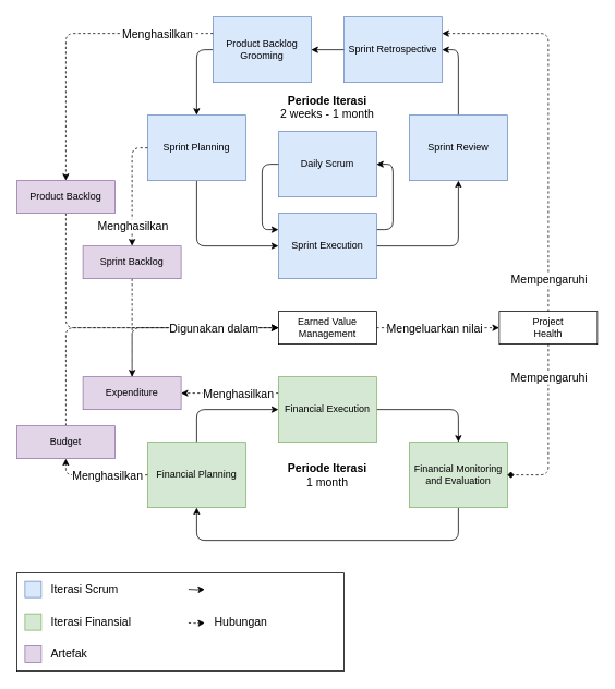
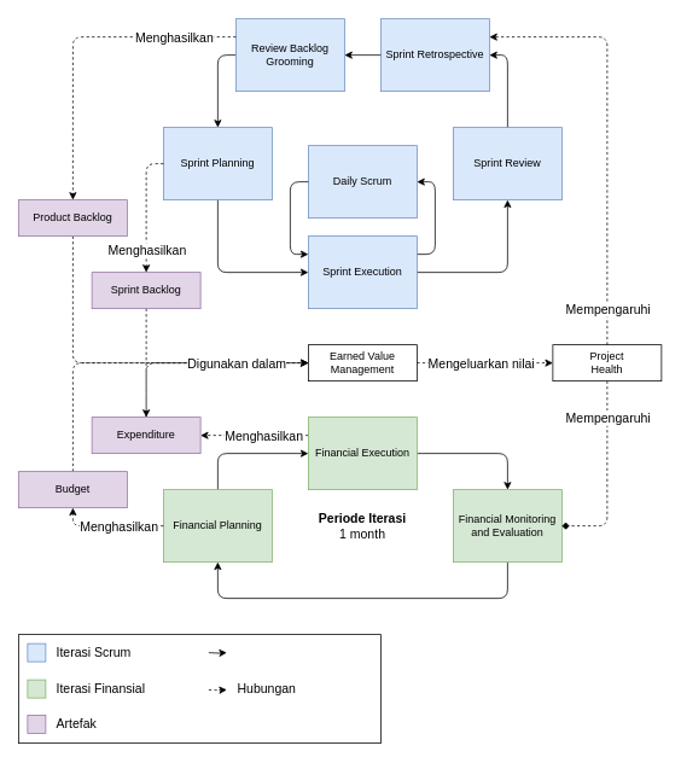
  <mxCell id="0" />
  <mxCell id="1" parent="0" />
  <mxCell id="2" style="html=1;entryX=0.5;entryY=0;entryDx=0;entryDy=0;edgeStyle=orthogonalEdgeStyle;exitX=0;exitY=0.5;exitDx=0;exitDy=0;" parent="1" source="3" target="5" edge="1"><mxGeometry relative="1" as="geometry" /></mxCell>
- <mxCell id="3" value="Product Backlog Grooming" style="rounded=0;whiteSpace=wrap;html=1;fillColor=#dae8fc;strokeColor=#6c8ebf;" parent="1" vertex="1"><mxGeometry x="260" y="20" width="120" height="80" as="geometry" /></mxCell>
+ <mxCell id="3" value="Review Backlog Grooming" style="rounded=0;whiteSpace=wrap;html=1;fillColor=#dae8fc;strokeColor=#6c8ebf;" parent="1" vertex="1"><mxGeometry x="260" y="20" width="120" height="80" as="geometry" /></mxCell>
  <mxCell id="4" style="edgeStyle=orthogonalEdgeStyle;html=1;entryX=0;entryY=0.5;entryDx=0;entryDy=0;exitX=0.5;exitY=1;exitDx=0;exitDy=0;" parent="1" source="5" target="8" edge="1"><mxGeometry relative="1" as="geometry" /></mxCell>
  <mxCell id="5" value="Sprint Planning" style="rounded=0;whiteSpace=wrap;html=1;fillColor=#dae8fc;strokeColor=#6c8ebf;" parent="1" vertex="1"><mxGeometry x="180" y="140" width="120" height="80" as="geometry" /></mxCell>
  <mxCell id="6" style="edgeStyle=orthogonalEdgeStyle;html=1;" parent="1" source="8" target="11" edge="1"><mxGeometry relative="1" as="geometry" /></mxCell>
  <mxCell id="7" style="edgeStyle=orthogonalEdgeStyle;html=1;entryX=1;entryY=0.5;entryDx=0;entryDy=0;exitX=1;exitY=0.25;exitDx=0;exitDy=0;" parent="1" source="8" target="9" edge="1"><mxGeometry relative="1" as="geometry"><Array as="points"><mxPoint x="480" y="280" /><mxPoint x="480" y="200" /></Array></mxGeometry></mxCell>
  <mxCell id="8" value="Sprint Execution" style="rounded=0;whiteSpace=wrap;html=1;fillColor=#dae8fc;strokeColor=#6c8ebf;" parent="1" vertex="1"><mxGeometry x="340" y="260" width="120" height="80" as="geometry" /></mxCell>
  <mxCell id="9" value="Daily Scrum" style="rounded=0;whiteSpace=wrap;html=1;fillColor=#dae8fc;strokeColor=#6c8ebf;" parent="1" vertex="1"><mxGeometry x="340" y="160" width="120" height="80" as="geometry" /></mxCell>
  <mxCell id="10" style="edgeStyle=orthogonalEdgeStyle;html=1;entryX=1;entryY=0.5;entryDx=0;entryDy=0;" parent="1" source="11" target="12" edge="1"><mxGeometry relative="1" as="geometry" /></mxCell>
  <mxCell id="11" value="Sprint Review" style="rounded=0;whiteSpace=wrap;html=1;fillColor=#dae8fc;strokeColor=#6c8ebf;" parent="1" vertex="1"><mxGeometry x="500" y="140" width="120" height="80" as="geometry" /></mxCell>
  <mxCell id="12" value="Sprint Retrospective" style="rounded=0;whiteSpace=wrap;html=1;fillColor=#dae8fc;strokeColor=#6c8ebf;" parent="1" vertex="1"><mxGeometry x="420" y="20" width="120" height="80" as="geometry" /></mxCell>
  <mxCell id="13" style="edgeStyle=orthogonalEdgeStyle;html=1;entryX=0;entryY=0.25;entryDx=0;entryDy=0;exitX=0;exitY=0.5;exitDx=0;exitDy=0;" parent="1" source="9" target="8" edge="1"><mxGeometry relative="1" as="geometry"><mxPoint x="470" y="10" as="sourcePoint" /><mxPoint x="470" y="-90" as="targetPoint" /><Array as="points"><mxPoint x="320" y="200" /><mxPoint x="320" y="280" /></Array></mxGeometry></mxCell>
  <mxCell id="14" style="edgeStyle=orthogonalEdgeStyle;html=1;entryX=1;entryY=0.5;entryDx=0;entryDy=0;exitX=0;exitY=0.5;exitDx=0;exitDy=0;" parent="1" source="12" target="3" edge="1"><mxGeometry relative="1" as="geometry"><mxPoint x="410" y="40" as="sourcePoint" /><mxPoint x="400" y="30" as="targetPoint" /><Array as="points" /></mxGeometry></mxCell>
  <mxCell id="15" style="edgeStyle=orthogonalEdgeStyle;html=1;entryX=0;entryY=0.5;entryDx=0;entryDy=0;exitX=0.5;exitY=1;exitDx=0;exitDy=0;dashed=1;" parent="1" source="16" target="34" edge="1"><mxGeometry relative="1" as="geometry" /></mxCell>
  <mxCell id="16" value="Product Backlog&lt;span style=&quot;color: rgba(0, 0, 0, 0); font-family: monospace; font-size: 0px; text-align: start;&quot;&gt;%3CmxGraphModel%3E%3Croot%3E%3CmxCell%20id%3D%220%22%2F%3E%3CmxCell%20id%3D%221%22%20parent%3D%220%22%2F%3E%3CmxCell%20id%3D%222%22%20value%3D%22Sprint%20Execution%22%20style%3D%22rounded%3D0%3BwhiteSpace%3Dwrap%3Bhtml%3D1%3B%22%20vertex%3D%221%22%20parent%3D%221%22%3E%3CmxGeometry%20x%3D%22240%22%20y%3D%22280%22%20width%3D%22120%22%20height%3D%2280%22%20as%3D%22geometry%22%2F%3E%3C%2FmxCell%3E%3C%2Froot%3E%3C%2FmxGraphModel%3E&lt;/span&gt;" style="rounded=0;whiteSpace=wrap;html=1;fillColor=#e1d5e7;strokeColor=#9673a6;" parent="1" vertex="1"><mxGeometry x="20" y="220" width="120" height="40" as="geometry" /></mxCell>
  <mxCell id="17" style="edgeStyle=orthogonalEdgeStyle;html=1;exitX=0.5;exitY=1;exitDx=0;exitDy=0;dashed=1;" parent="1" source="18" target="30" edge="1"><mxGeometry relative="1" as="geometry" /></mxCell>
  <mxCell id="18" value="Sprint Backlog" style="rounded=0;whiteSpace=wrap;html=1;fillColor=#e1d5e7;strokeColor=#9673a6;" parent="1" vertex="1"><mxGeometry x="101" y="300" width="120" height="40" as="geometry" /></mxCell>
  <mxCell id="19" style="edgeStyle=orthogonalEdgeStyle;html=1;entryX=0.5;entryY=0;entryDx=0;entryDy=0;exitX=1;exitY=0.5;exitDx=0;exitDy=0;" parent="1" source="22" target="24" edge="1"><mxGeometry relative="1" as="geometry"><Array as="points"><mxPoint x="560" y="500" /></Array></mxGeometry></mxCell>
  <mxCell id="20" style="edgeStyle=orthogonalEdgeStyle;html=1;entryX=1;entryY=0.5;entryDx=0;entryDy=0;exitX=0;exitY=0.25;exitDx=0;exitDy=0;dashed=1;" parent="1" source="22" target="30" edge="1"><mxGeometry relative="1" as="geometry" /></mxCell>
  <mxCell id="21" value="Menghasilkan" style="edgeLabel;html=1;align=center;verticalAlign=middle;resizable=0;points=[];fontSize=14;" parent="20" vertex="1" connectable="0"><mxGeometry x="0.171" relative="1" as="geometry"><mxPoint x="20" as="offset" /></mxGeometry></mxCell>
  <mxCell id="22" value="Financial Execution" style="rounded=0;whiteSpace=wrap;html=1;fillColor=#d5e8d4;strokeColor=#82b366;" parent="1" vertex="1"><mxGeometry x="340" y="460" width="120" height="80" as="geometry" /></mxCell>
  <mxCell id="23" style="edgeStyle=orthogonalEdgeStyle;html=1;entryX=0.5;entryY=1;entryDx=0;entryDy=0;fontSize=14;exitX=0.5;exitY=1;exitDx=0;exitDy=0;" parent="1" source="24" target="31" edge="1"><mxGeometry relative="1" as="geometry"><Array as="points"><mxPoint x="560" y="660" /><mxPoint x="240" y="660" /></Array></mxGeometry></mxCell>
  <mxCell id="24" value="Financial Monitoring&lt;br&gt;and Evaluation" style="rounded=0;whiteSpace=wrap;html=1;fillColor=#d5e8d4;strokeColor=#82b366;" parent="1" vertex="1"><mxGeometry x="500" y="540" width="120" height="80" as="geometry" /></mxCell>
  <mxCell id="25" style="edgeStyle=orthogonalEdgeStyle;html=1;entryX=0;entryY=0.5;entryDx=0;entryDy=0;exitX=0.5;exitY=0;exitDx=0;exitDy=0;startArrow=none;" parent="1" source="31" target="22" edge="1"><mxGeometry relative="1" as="geometry"><Array as="points" /></mxGeometry></mxCell>
  <mxCell id="26" style="edgeStyle=orthogonalEdgeStyle;html=1;entryX=0;entryY=0.5;entryDx=0;entryDy=0;exitX=0.5;exitY=0;exitDx=0;exitDy=0;dashed=1;" parent="1" source="27" target="34" edge="1"><mxGeometry relative="1" as="geometry" /></mxCell>
  <mxCell id="27" value="Budget" style="rounded=0;whiteSpace=wrap;html=1;fillColor=#e1d5e7;strokeColor=#9673a6;" parent="1" vertex="1"><mxGeometry x="20" y="520" width="120" height="40" as="geometry" /></mxCell>
  <mxCell id="28" style="edgeStyle=orthogonalEdgeStyle;html=1;entryX=0;entryY=0.5;entryDx=0;entryDy=0;exitX=0.5;exitY=0;exitDx=0;exitDy=0;dashed=1;" parent="1" source="30" target="34" edge="1"><mxGeometry relative="1" as="geometry" /></mxCell>
  <mxCell id="29" value="Digunakan dalam" style="edgeLabel;html=1;align=center;verticalAlign=middle;resizable=0;points=[];fontSize=14;" parent="28" vertex="1" connectable="0"><mxGeometry x="0.433" relative="1" as="geometry"><mxPoint x="-12" as="offset" /></mxGeometry></mxCell>
  <mxCell id="30" value="Expenditure" style="rounded=0;whiteSpace=wrap;html=1;fillColor=#e1d5e7;strokeColor=#9673a6;" parent="1" vertex="1"><mxGeometry x="101" y="460" width="120" height="40" as="geometry" /></mxCell>
  <mxCell id="31" value="Financial Planning" style="rounded=0;whiteSpace=wrap;html=1;fillColor=#d5e8d4;strokeColor=#82b366;" parent="1" vertex="1"><mxGeometry x="180" y="540" width="120" height="80" as="geometry" /></mxCell>
  <mxCell id="32" style="edgeStyle=orthogonalEdgeStyle;html=1;entryX=0;entryY=0.5;entryDx=0;entryDy=0;dashed=1;" parent="1" source="34" target="35" edge="1"><mxGeometry relative="1" as="geometry" /></mxCell>
  <mxCell id="33" value="Mengeluarkan nilai" style="edgeLabel;html=1;align=center;verticalAlign=middle;resizable=0;points=[];fontSize=14;" parent="32" vertex="1" connectable="0"><mxGeometry x="-0.662" y="2" relative="1" as="geometry"><mxPoint x="45" y="2" as="offset" /></mxGeometry></mxCell>
  <mxCell id="34" value="Earned Value Management" style="rounded=0;whiteSpace=wrap;html=1;" parent="1" vertex="1"><mxGeometry x="340" y="380" width="120" height="40" as="geometry" /></mxCell>
  <mxCell id="35" value="Project&lt;br&gt;Health" style="rounded=0;whiteSpace=wrap;html=1;" parent="1" vertex="1"><mxGeometry x="610" y="380" width="120" height="40" as="geometry" /></mxCell>
  <mxCell id="36" style="edgeStyle=orthogonalEdgeStyle;html=1;entryX=0.5;entryY=1;entryDx=0;entryDy=0;exitX=0;exitY=0.5;exitDx=0;exitDy=0;dashed=1;" parent="1" source="31" target="27" edge="1"><mxGeometry relative="1" as="geometry"><mxPoint x="350" y="490" as="sourcePoint" /><mxPoint x="231" y="490" as="targetPoint" /></mxGeometry></mxCell>
  <mxCell id="37" value="Menghasilkan" style="edgeLabel;html=1;align=center;verticalAlign=middle;resizable=0;points=[];fontSize=14;" parent="36" vertex="1" connectable="0"><mxGeometry x="-0.441" y="-1" relative="1" as="geometry"><mxPoint x="-16" y="1" as="offset" /></mxGeometry></mxCell>
  <mxCell id="38" style="edgeStyle=orthogonalEdgeStyle;html=1;entryX=0.5;entryY=0;entryDx=0;entryDy=0;exitX=0;exitY=0.5;exitDx=0;exitDy=0;dashed=1;" parent="1" source="5" target="18" edge="1"><mxGeometry relative="1" as="geometry"><mxPoint x="350" y="490" as="sourcePoint" /><mxPoint x="231" y="490" as="targetPoint" /></mxGeometry></mxCell>
  <mxCell id="39" value="Menghasilkan" style="edgeLabel;html=1;align=center;verticalAlign=middle;resizable=0;points=[];fontSize=14;" parent="38" vertex="1" connectable="0"><mxGeometry x="-0.006" y="2" relative="1" as="geometry"><mxPoint x="-2" y="45" as="offset" /></mxGeometry></mxCell>
  <mxCell id="40" style="edgeStyle=orthogonalEdgeStyle;html=1;entryX=0.5;entryY=0;entryDx=0;entryDy=0;exitX=0;exitY=0.25;exitDx=0;exitDy=0;dashed=1;" parent="1" source="3" target="16" edge="1"><mxGeometry relative="1" as="geometry"><mxPoint x="190" y="190" as="sourcePoint" /><mxPoint x="171" y="310" as="targetPoint" /></mxGeometry></mxCell>
  <mxCell id="41" value="Menghasilkan" style="edgeLabel;html=1;align=center;verticalAlign=middle;resizable=0;points=[];fontSize=14;" parent="40" vertex="1" connectable="0"><mxGeometry x="-0.692" relative="1" as="geometry"><mxPoint x="-14" as="offset" /></mxGeometry></mxCell>
  <mxCell id="42" style="edgeStyle=orthogonalEdgeStyle;html=1;entryX=1;entryY=0.5;entryDx=0;entryDy=0;dashed=1;exitX=0.5;exitY=1;exitDx=0;exitDy=0;endArrow=diamond;" parent="1" source="35" target="24" edge="1"><mxGeometry relative="1" as="geometry"><mxPoint x="760" y="520" as="sourcePoint" /><mxPoint x="231" y="490" as="targetPoint" /></mxGeometry></mxCell>
  <mxCell id="43" value="Mempengaruhi" style="edgeLabel;html=1;align=center;verticalAlign=middle;resizable=0;points=[];fontSize=14;" parent="42" vertex="1" connectable="0"><mxGeometry x="-0.753" y="1" relative="1" as="geometry"><mxPoint x="-1" y="14" as="offset" /></mxGeometry></mxCell>
  <mxCell id="44" style="edgeStyle=orthogonalEdgeStyle;html=1;dashed=1;exitX=0.5;exitY=0;exitDx=0;exitDy=0;entryX=1;entryY=0.25;entryDx=0;entryDy=0;" parent="1" source="35" target="12" edge="1"><mxGeometry relative="1" as="geometry"><mxPoint x="690" y="430" as="sourcePoint" /><mxPoint x="710" y="230" as="targetPoint" /></mxGeometry></mxCell>
  <mxCell id="45" value="Mempengaruhi" style="edgeLabel;html=1;align=center;verticalAlign=middle;resizable=0;points=[];fontSize=14;" parent="44" vertex="1" connectable="0"><mxGeometry x="-0.573" relative="1" as="geometry"><mxPoint y="60" as="offset" /></mxGeometry></mxCell>
- <mxCell id="46" value="&lt;font style=&quot;font-size: 14px;&quot;&gt;&lt;b&gt;Periode Iterasi&lt;/b&gt;&lt;br&gt;2 weeks - 1 month&lt;/font&gt;" style="text;html=1;strokeColor=none;fillColor=none;align=center;verticalAlign=middle;whiteSpace=wrap;rounded=0;" parent="1" vertex="1"><mxGeometry x="340" y="115" width="120" height="30" as="geometry" /></mxCell>
  <mxCell id="47" value="&lt;font style=&quot;font-size: 14px;&quot;&gt;&lt;b&gt;Periode Iterasi&lt;/b&gt;&lt;br&gt;1 month&lt;/font&gt;" style="text;html=1;strokeColor=none;fillColor=none;align=center;verticalAlign=middle;whiteSpace=wrap;rounded=0;" parent="1" vertex="1"><mxGeometry x="340" y="565" width="120" height="30" as="geometry" /></mxCell>
  <mxCell id="48" value="" style="group" parent="1" vertex="1" connectable="0"><mxGeometry x="20" y="700" width="400" height="120" as="geometry" /></mxCell>
  <mxCell id="49" value="" style="rounded=0;whiteSpace=wrap;html=1;fontSize=14;fillColor=none;" parent="48" vertex="1"><mxGeometry width="400" height="120" as="geometry" /></mxCell>
  <mxCell id="50" value="" style="group" parent="48" vertex="1" connectable="0"><mxGeometry x="10" y="5" width="190" height="30" as="geometry" /></mxCell>
  <mxCell id="51" value="Iterasi Scrum" style="text;html=1;strokeColor=none;fillColor=none;align=left;verticalAlign=middle;whiteSpace=wrap;rounded=0;fontSize=14;" parent="50" vertex="1"><mxGeometry x="30" width="160" height="30" as="geometry" /></mxCell>
  <mxCell id="52" value="" style="rounded=0;whiteSpace=wrap;html=1;fontSize=14;fillColor=#dae8fc;strokeColor=#6c8ebf;" parent="50" vertex="1"><mxGeometry y="5" width="20" height="20" as="geometry" /></mxCell>
  <mxCell id="53" value="" style="group" parent="48" vertex="1" connectable="0"><mxGeometry x="10" y="45" width="190" height="30" as="geometry" /></mxCell>
  <mxCell id="54" value="Iterasi Finansial" style="text;html=1;strokeColor=none;fillColor=none;align=left;verticalAlign=middle;whiteSpace=wrap;rounded=0;fontSize=14;" parent="53" vertex="1"><mxGeometry x="30" width="160" height="30" as="geometry" /></mxCell>
  <mxCell id="55" value="" style="rounded=0;whiteSpace=wrap;html=1;fontSize=14;fillColor=#d5e8d4;strokeColor=#82b366;" parent="53" vertex="1"><mxGeometry y="5" width="20" height="20" as="geometry" /></mxCell>
  <mxCell id="56" value="" style="group" parent="48" vertex="1" connectable="0"><mxGeometry x="10" y="84" width="190" height="30" as="geometry" /></mxCell>
  <mxCell id="57" value="Artefak" style="text;html=1;strokeColor=none;fillColor=none;align=left;verticalAlign=middle;whiteSpace=wrap;rounded=0;fontSize=14;" parent="56" vertex="1"><mxGeometry x="30" width="160" height="30" as="geometry" /></mxCell>
  <mxCell id="58" value="" style="rounded=0;whiteSpace=wrap;html=1;fontSize=14;fillColor=#e1d5e7;strokeColor=#9673a6;" parent="56" vertex="1"><mxGeometry y="5" width="20" height="20" as="geometry" /></mxCell>
  <mxCell id="59" style="edgeStyle=orthogonalEdgeStyle;html=1;fontSize=14;" parent="48" edge="1"><mxGeometry relative="1" as="geometry"><mxPoint x="210" y="20" as="sourcePoint" /><mxPoint x="230" y="20" as="targetPoint" /></mxGeometry></mxCell>
  <mxCell id="60" style="edgeStyle=orthogonalEdgeStyle;html=1;fontSize=14;dashed=1;" parent="48" edge="1"><mxGeometry relative="1" as="geometry"><mxPoint x="210" y="61" as="sourcePoint" /><mxPoint x="230" y="61" as="targetPoint" /></mxGeometry></mxCell>
  <mxCell id="61" value="Hubungan" style="text;html=1;strokeColor=none;fillColor=none;align=left;verticalAlign=middle;whiteSpace=wrap;rounded=0;fontSize=14;" parent="48" vertex="1"><mxGeometry x="240" y="45" width="160" height="30" as="geometry" /></mxCell>
